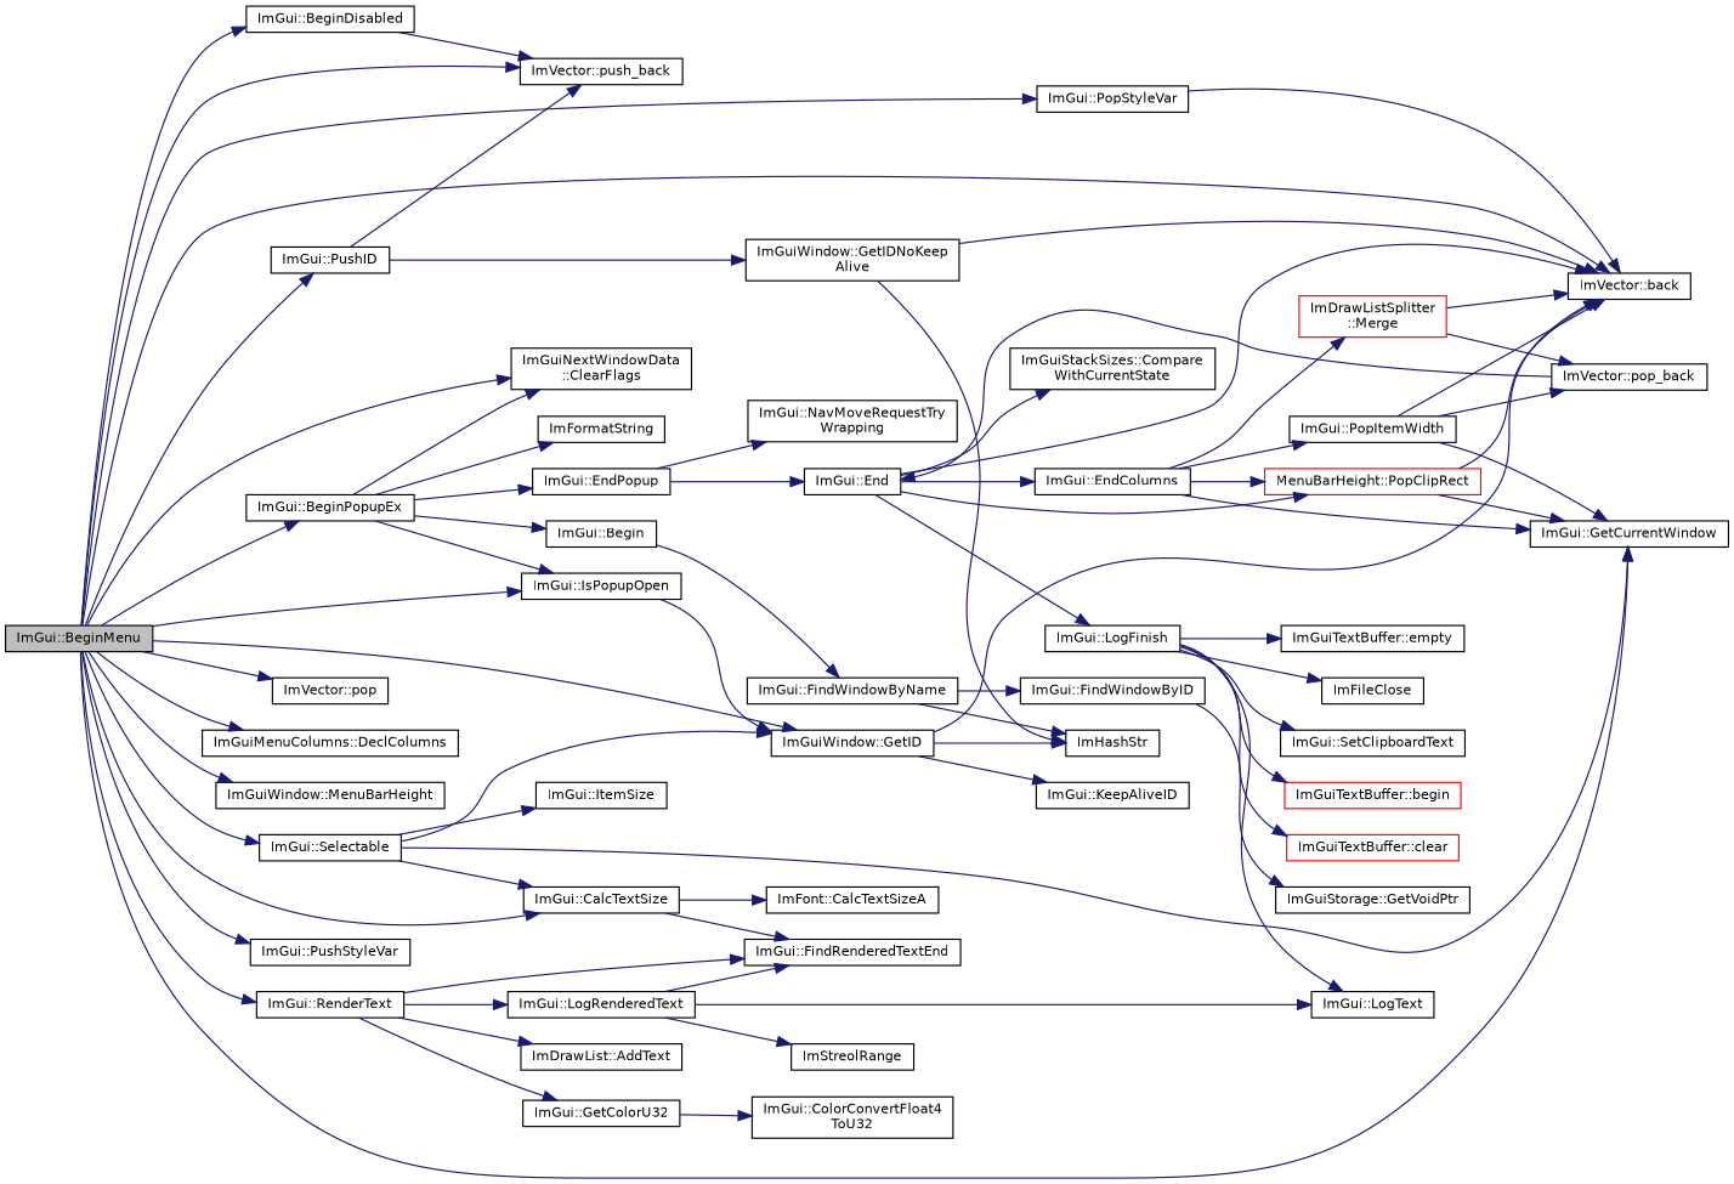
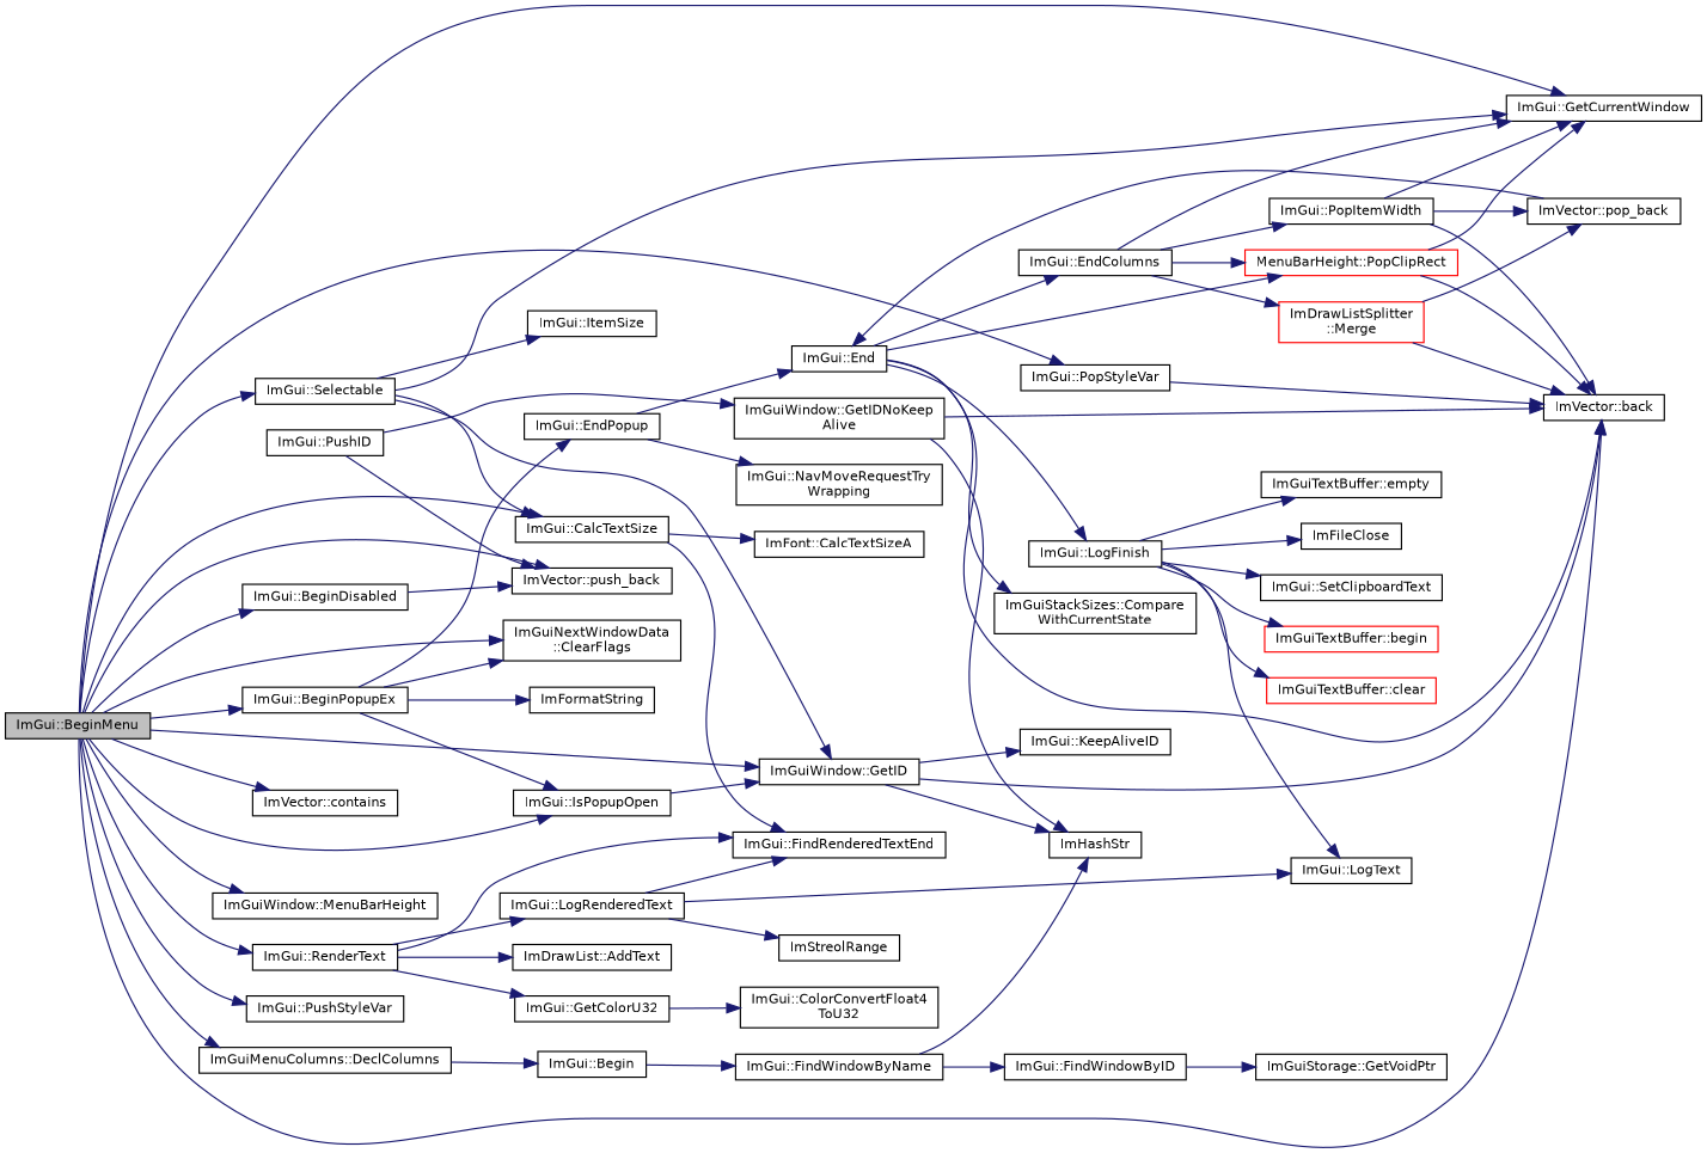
  digraph {
    rankdir=LR
    node [color=black fillcolor=white fontname=Helvetica fontsize=10 shape=record style=filled]
    edge [color=midnightblue fontname=Helvetica fontsize=10 labelfontname=Helvetica labelfontsize=10 style=solid]
    n1 [fillcolor=grey75 fontcolor=black height=0.2 label="ImGui::BeginMenu" width=0.4]
    n2 [height=0.2 label="ImVector::back" width=0.4]
    n3 [height=0.2 label="ImGui::BeginDisabled" width=0.4]
    n4 [height=0.2 label="ImVector::push_back" width=0.4]
    n5 [height=0.2 label="ImGui::BeginPopupEx" width=0.4]
    n6 [height=0.2 label="ImGuiNextWindowData\l::ClearFlags" width=0.4]
    n7 [height=0.2 label="ImGui::GetCurrentWindow" width=0.4]
    n8 [height=0.2 label="ImGui::IsPopupOpen" width=0.4]
    n9 [height=0.2 label="ImGuiWindow::GetID" width=0.4]
    n10 [height=0.2 label="ImGui::CalcTextSize" width=0.4]
-   n11 [height=0.2 label="ImVector::pop" width=0.4]
+   n11 [height=0.2 label="ImVector::contains" width=0.4]
    n12 [height=0.2 label="ImGuiMenuColumns::DeclColumns" width=0.4]
    n13 [height=0.2 label="ImGuiWindow::MenuBarHeight" width=0.4]
    n14 [height=0.2 label="ImGui::PopStyleVar" width=0.4]
    n15 [height=0.2 label="ImGui::PushID" width=0.4]
    n16 [height=0.2 label="ImGui::PushStyleVar" width=0.4]
    n17 [height=0.2 label="ImGui::RenderText" width=0.4]
    n18 [height=0.2 label="ImGui::Selectable" width=0.4]
    n19 [height=0.2 label="ImGui::Begin" width=0.4]
    n20 [height=0.2 label="ImGui::EndPopup" width=0.4]
    n21 [height=0.2 label=ImFormatString width=0.4]
    n22 [height=0.2 label=ImHashStr width=0.4]
    n23 [height=0.2 label="ImGui::KeepAliveID" width=0.4]
    n24 [height=0.2 label="ImFont::CalcTextSizeA" width=0.4]
    n25 [height=0.2 label="ImGui::FindRenderedTextEnd" width=0.4]
    n26 [height=0.2 label="ImGuiWindow::GetIDNoKeep\lAlive" width=0.4]
    n27 [height=0.2 label="ImDrawList::AddText" width=0.4]
    n28 [height=0.2 label="ImGui::GetColorU32" width=0.4]
    n29 [height=0.2 label="ImGui::LogRenderedText" width=0.4]
    n30 [height=0.2 label="ImGui::ItemSize" width=0.4]
    n31 [height=0.2 label="ImGui::FindWindowByName" width=0.4]
    n32 [height=0.2 label="ImGui::End" width=0.4]
    n33 [height=0.2 label="ImGui::NavMoveRequestTry\lWrapping" width=0.4]
    n34 [height=0.2 label="ImGui::FindWindowByID" width=0.4]
    n35 [height=0.2 label="ImGuiStorage::GetVoidPtr" width=0.4]
    n36 [height=0.2 label="ImGuiStackSizes::Compare\lWithCurrentState" width=0.4]
    n37 [height=0.2 label="ImGui::EndColumns" width=0.4]
    n38 [color=red height=0.2 label="MenuBarHeight::PopClipRect" width=0.4]
    n39 [height=0.2 label="ImGui::LogFinish" width=0.4]
    n40 [color=red height=0.2 label="ImDrawListSplitter\l::Merge" width=0.4]
    n41 [height=0.2 label="ImGui::PopItemWidth" width=0.4]
    n42 [height=0.2 label="ImVector::pop_back" width=0.4]
    n43 [color=red height=0.2 label="ImGuiTextBuffer::begin" width=0.4]
    n44 [color=red height=0.2 label="ImGuiTextBuffer::clear" width=0.4]
    n45 [height=0.2 label="ImGuiTextBuffer::empty" width=0.4]
    n46 [height=0.2 label=ImFileClose width=0.4]
    n47 [height=0.2 label="ImGui::LogText" width=0.4]
    n48 [height=0.2 label="ImGui::SetClipboardText" width=0.4]
    n49 [height=0.2 label="ImGui::ColorConvertFloat4\lToU32" width=0.4]
    n50 [height=0.2 label=ImStreolRange width=0.4]
    n1 -> n2
    n1 -> n3
    n1 -> n4
    n1 -> n5
    n1 -> n6
    n1 -> n7
    n1 -> n8
    n1 -> n9
    n1 -> n10
    n1 -> n11
    n1 -> n12
    n1 -> n13
    n1 -> n14
-   n1 -> n15
    n1 -> n16
    n1 -> n17
    n1 -> n18
    n3 -> n4
    n5 -> n6
    n5 -> n8
-   n5 -> n19
+   n12 -> n19
    n5 -> n20
    n5 -> n21
    n8 -> n9
    n9 -> n2
    n9 -> n22
    n9 -> n23
    n10 -> n24
    n10 -> n25
    n14 -> n2
    n15 -> n4
    n15 -> n26
    n17 -> n25
    n17 -> n27
    n17 -> n28
    n17 -> n29
    n18 -> n7
    n18 -> n9
    n18 -> n10
    n18 -> n30
    n19 -> n31
    n20 -> n32
    n20 -> n33
    n26 -> n2
    n26 -> n22
    n28 -> n49
    n29 -> n25
    n29 -> n47
    n29 -> n50
    n31 -> n22
    n31 -> n34
    n32 -> n2
    n32 -> n36
    n32 -> n37
    n32 -> n38
    n32 -> n39
    n34 -> n35
    n37 -> n7
    n37 -> n38
    n37 -> n40
    n37 -> n41
    n38 -> n2
    n38 -> n7
    n39 -> n43
    n39 -> n44
    n39 -> n45
    n39 -> n46
    n39 -> n47
    n39 -> n48
    n40 -> n2
    n40 -> n42
    n41 -> n2
    n41 -> n7
    n41 -> n42
    n42 -> n32
  }
